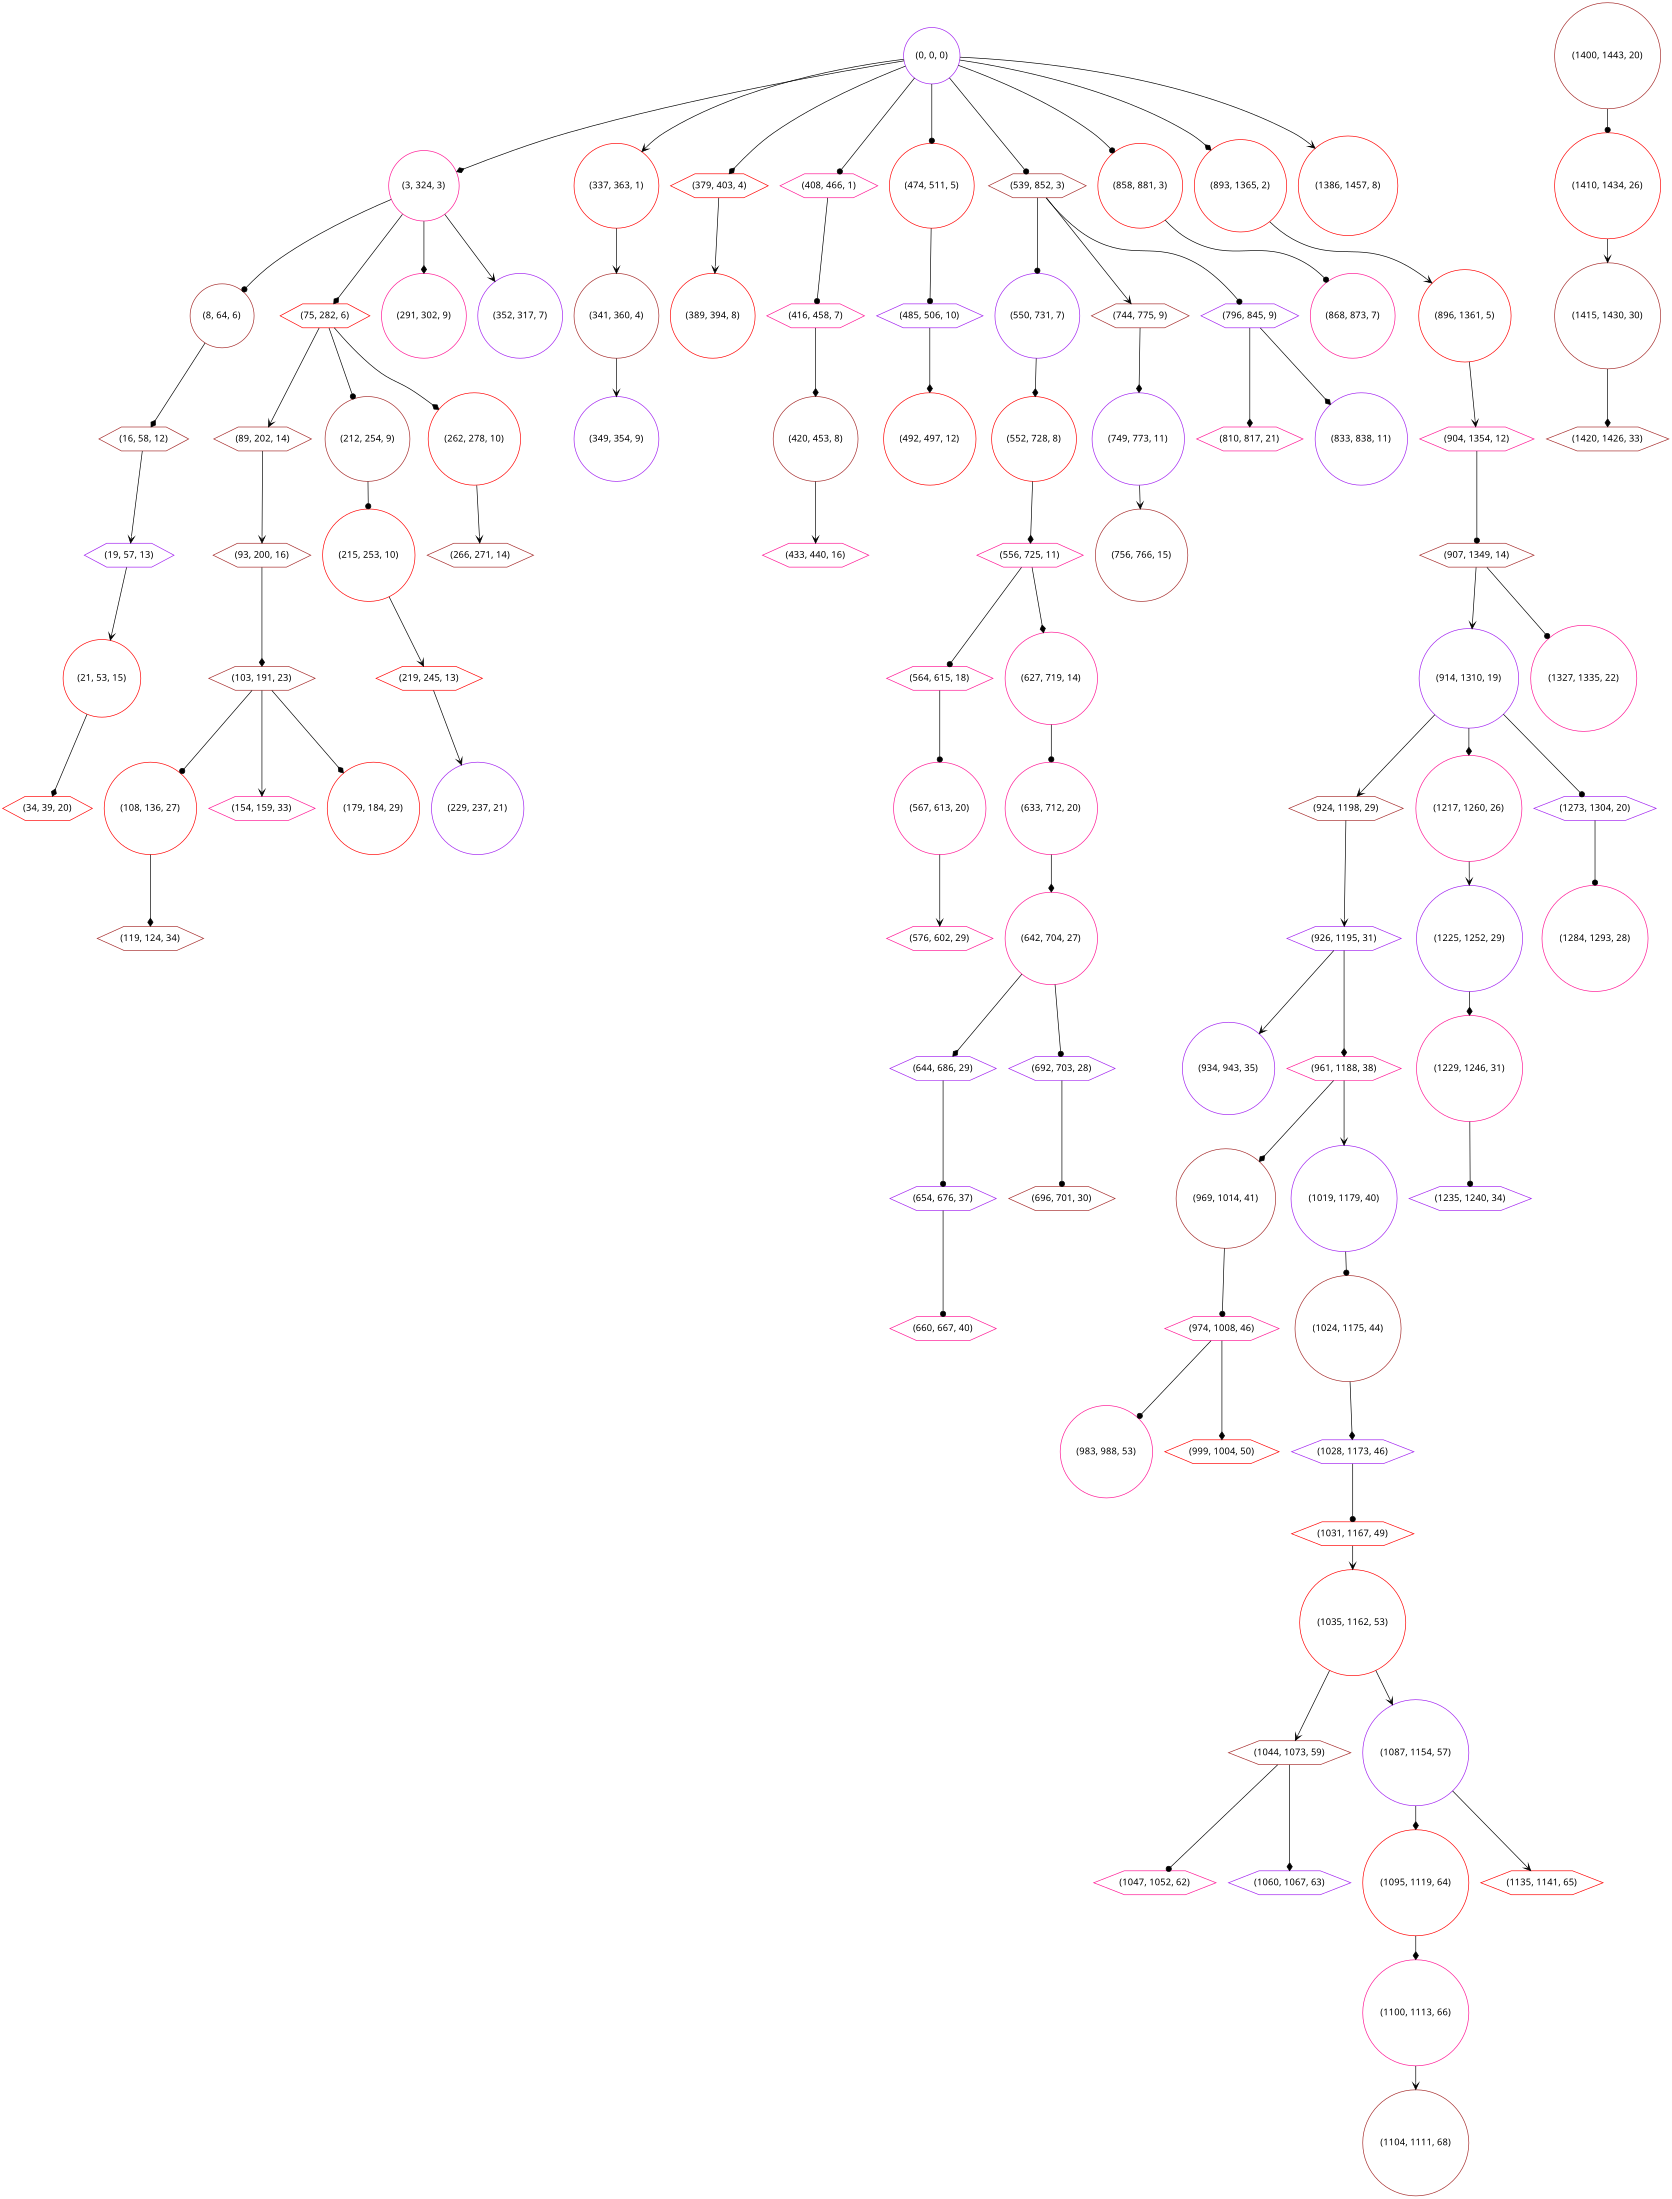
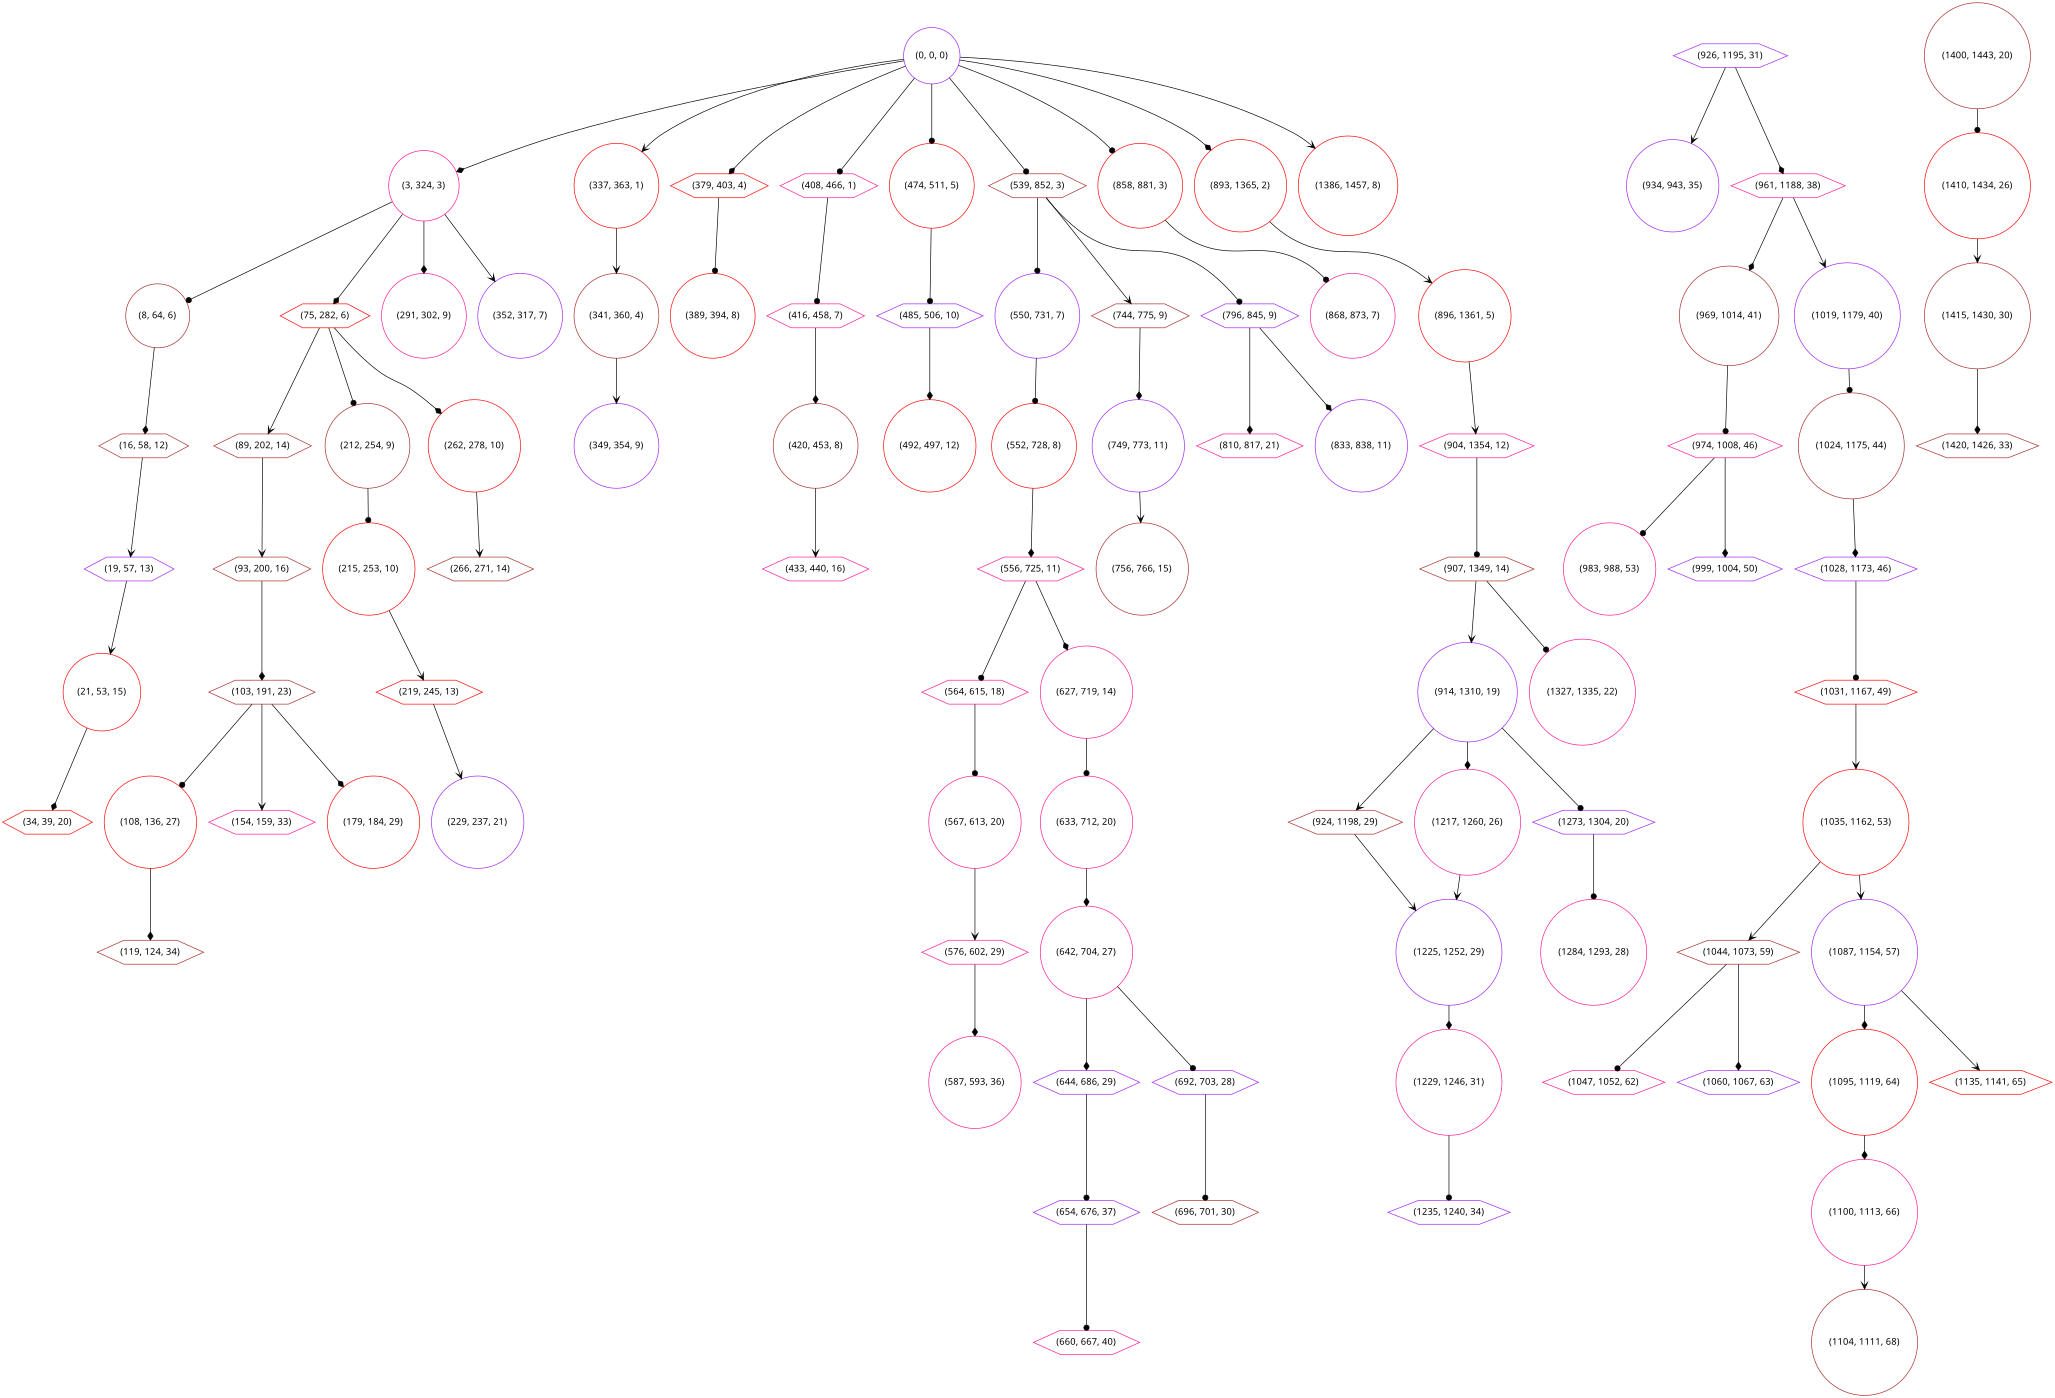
  digraph {
    fontname="Noto Sans"
    node [color=deeppink fontname="Noto Sans" shape=circle]
    edge [arrowhead=diamond fontname="Noto Sans"]
    "(0, 0, 0)" [color=purple]
    "(3, 324, 3)"
    "(337, 363, 1)" [color=red]
    "(379, 403, 4)" [color=red shape=hexagon]
    "(408, 466, 1)" [shape=hexagon]
    "(474, 511, 5)" [color=red]
    "(539, 852, 3)" [color=brown shape=hexagon]
    "(858, 881, 3)" [color=red]
    "(893, 1365, 2)" [color=red]
    "(1386, 1457, 8)" [color=red]
    "(8, 64, 6)" [color=brown]
    "(75, 282, 6)" [color=red shape=hexagon]
    "(291, 302, 9)"
    n14 [color=purple label="(352, 317, 7)"]
    "(341, 360, 4)" [color=brown]
    "(389, 394, 8)" [color=red]
    "(416, 458, 7)" [shape=hexagon]
    "(485, 506, 10)" [color=purple shape=hexagon]
    "(550, 731, 7)" [color=purple]
    "(744, 775, 9)" [color=brown shape=hexagon]
    "(796, 845, 9)" [color=purple shape=hexagon]
    "(868, 873, 7)"
    "(896, 1361, 5)" [color=red]
    "(16, 58, 12)" [color=brown shape=hexagon]
    "(89, 202, 14)" [color=brown shape=hexagon]
    "(212, 254, 9)" [color=brown]
    "(262, 278, 10)" [color=red]
    "(19, 57, 13)" [color=purple shape=hexagon]
    "(21, 53, 15)" [color=red]
    "(34, 39, 20)" [color=red shape=hexagon]
    "(93, 200, 16)" [color=brown shape=hexagon]
    "(215, 253, 10)" [color=red]
    "(266, 271, 14)" [color=brown shape=hexagon]
    "(103, 191, 23)" [color=brown shape=hexagon]
    "(108, 136, 27)" [color=red]
    "(154, 159, 33)" [shape=hexagon]
    "(179, 184, 29)" [color=red]
    "(119, 124, 34)" [color=brown shape=hexagon]
    "(219, 245, 13)" [color=red shape=hexagon]
    "(229, 237, 21)" [color=purple]
    "(349, 354, 9)" [color=purple]
    "(420, 453, 8)" [color=brown]
    "(433, 440, 16)" [shape=hexagon]
    "(492, 497, 12)" [color=red]
    "(552, 728, 8)" [color=red]
    "(749, 773, 11)" [color=purple]
    "(810, 817, 21)" [shape=hexagon]
    "(833, 838, 11)" [color=purple]
    "(556, 725, 11)" [shape=hexagon]
    "(564, 615, 18)" [shape=hexagon]
    "(627, 719, 14)"
    "(567, 613, 20)"
    "(633, 712, 20)"
    "(576, 602, 29)" [shape=hexagon]
+   "(587, 593, 36)"
    "(642, 704, 27)"
    "(644, 686, 29)" [color=purple shape=hexagon]
    "(692, 703, 28)" [color=purple shape=hexagon]
    "(654, 676, 37)" [color=purple shape=hexagon]
    "(696, 701, 30)" [color=brown shape=hexagon]
    "(660, 667, 40)" [shape=hexagon]
    "(756, 766, 15)" [color=brown]
    "(904, 1354, 12)" [shape=hexagon]
    "(907, 1349, 14)" [color=brown shape=hexagon]
    "(914, 1310, 19)" [color=purple]
    "(1327, 1335, 22)"
    "(924, 1198, 29)" [color=brown shape=hexagon]
    "(1217, 1260, 26)"
    "(1273, 1304, 20)" [color=purple shape=hexagon]
    "(926, 1195, 31)" [color=purple shape=hexagon]
    "(1225, 1252, 29)" [color=purple]
    "(1284, 1293, 28)"
    "(934, 943, 35)" [color=purple]
    n74 [label="(961, 1188, 38)" shape=hexagon]
    "(969, 1014, 41)" [color=brown]
    "(1019, 1179, 40)" [color=purple]
    "(974, 1008, 46)" [shape=hexagon]
    "(1024, 1175, 44)" [color=brown]
    "(983, 988, 53)"
-   "(999, 1004, 50)" [color=red shape=hexagon]
+   "(999, 1004, 50)" [color=purple shape=hexagon]
    "(1028, 1173, 46)" [color=purple shape=hexagon]
    "(1031, 1167, 49)" [color=red shape=hexagon]
    "(1035, 1162, 53)" [color=red]
    "(1044, 1073, 59)" [color=brown shape=hexagon]
    "(1087, 1154, 57)" [color=purple]
    "(1047, 1052, 62)" [shape=hexagon]
    "(1060, 1067, 63)" [color=purple shape=hexagon]
    "(1095, 1119, 64)" [color=red]
    "(1135, 1141, 65)" [color=red shape=hexagon]
    "(1100, 1113, 66)"
    "(1104, 1111, 68)" [color=brown]
    "(1229, 1246, 31)"
    "(1235, 1240, 34)" [color=purple shape=hexagon]
    "(1400, 1443, 20)" [color=brown]
    "(1410, 1434, 26)" [color=red]
    "(1415, 1430, 30)" [color=brown]
    "(1420, 1426, 33)" [color=brown shape=hexagon]
    "(0, 0, 0)" -> "(3, 324, 3)"
    "(0, 0, 0)" -> "(337, 363, 1)" [arrowhead=vee]
    "(0, 0, 0)" -> "(379, 403, 4)"
    "(0, 0, 0)" -> "(408, 466, 1)" [arrowhead=dot]
    "(0, 0, 0)" -> "(474, 511, 5)" [arrowhead=dot]
    "(0, 0, 0)" -> "(539, 852, 3)" [arrowhead=dot]
    "(0, 0, 0)" -> "(858, 881, 3)" [arrowhead=dot]
    "(0, 0, 0)" -> "(893, 1365, 2)"
    "(0, 0, 0)" -> "(1386, 1457, 8)" [arrowhead=vee]
    "(3, 324, 3)" -> "(8, 64, 6)" [arrowhead=dot]
    "(3, 324, 3)" -> "(75, 282, 6)"
    "(3, 324, 3)" -> "(291, 302, 9)"
    "(3, 324, 3)" -> n14 [arrowhead=vee]
    "(337, 363, 1)" -> "(341, 360, 4)" [arrowhead=vee]
-   "(379, 403, 4)" -> "(389, 394, 8)" [arrowhead=vee]
+   "(379, 403, 4)" -> "(389, 394, 8)" [arrowhead=dot]
    "(408, 466, 1)" -> "(416, 458, 7)" [arrowhead=dot]
    "(474, 511, 5)" -> "(485, 506, 10)" [arrowhead=dot]
    "(539, 852, 3)" -> "(550, 731, 7)" [arrowhead=dot]
    "(539, 852, 3)" -> "(744, 775, 9)" [arrowhead=vee]
    "(539, 852, 3)" -> "(796, 845, 9)" [arrowhead=dot]
    "(858, 881, 3)" -> "(868, 873, 7)" [arrowhead=dot]
    "(893, 1365, 2)" -> "(896, 1361, 5)" [arrowhead=vee]
    "(8, 64, 6)" -> "(16, 58, 12)"
    "(75, 282, 6)" -> "(89, 202, 14)" [arrowhead=vee]
    "(75, 282, 6)" -> "(212, 254, 9)" [arrowhead=dot]
    "(75, 282, 6)" -> "(262, 278, 10)"
    "(341, 360, 4)" -> "(349, 354, 9)" [arrowhead=vee]
    "(416, 458, 7)" -> "(420, 453, 8)"
    "(485, 506, 10)" -> "(492, 497, 12)"
-   "(550, 731, 7)" -> "(552, 728, 8)"
+   "(550, 731, 7)" -> "(552, 728, 8)" [arrowhead=dot]
    "(744, 775, 9)" -> "(749, 773, 11)"
    "(796, 845, 9)" -> "(810, 817, 21)"
    "(796, 845, 9)" -> "(833, 838, 11)"
    "(896, 1361, 5)" -> "(904, 1354, 12)" [arrowhead=vee]
    "(16, 58, 12)" -> "(19, 57, 13)" [arrowhead=vee]
    "(89, 202, 14)" -> "(93, 200, 16)" [arrowhead=vee]
    "(212, 254, 9)" -> "(215, 253, 10)" [arrowhead=dot]
    "(262, 278, 10)" -> "(266, 271, 14)" [arrowhead=vee]
    "(19, 57, 13)" -> "(21, 53, 15)" [arrowhead=vee]
    "(21, 53, 15)" -> "(34, 39, 20)"
    "(93, 200, 16)" -> "(103, 191, 23)"
    "(215, 253, 10)" -> "(219, 245, 13)" [arrowhead=vee]
    "(103, 191, 23)" -> "(108, 136, 27)" [arrowhead=dot]
    "(103, 191, 23)" -> "(154, 159, 33)" [arrowhead=vee]
    "(103, 191, 23)" -> "(179, 184, 29)"
    "(108, 136, 27)" -> "(119, 124, 34)"
    "(219, 245, 13)" -> "(229, 237, 21)" [arrowhead=vee]
    "(420, 453, 8)" -> "(433, 440, 16)" [arrowhead=vee]
    "(552, 728, 8)" -> "(556, 725, 11)"
    "(749, 773, 11)" -> "(756, 766, 15)" [arrowhead=vee]
    "(556, 725, 11)" -> "(564, 615, 18)" [arrowhead=dot]
    "(556, 725, 11)" -> "(627, 719, 14)"
    "(564, 615, 18)" -> "(567, 613, 20)" [arrowhead=dot]
    "(627, 719, 14)" -> "(633, 712, 20)" [arrowhead=dot]
    "(567, 613, 20)" -> "(576, 602, 29)" [arrowhead=vee]
    "(633, 712, 20)" -> "(642, 704, 27)"
+   "(576, 602, 29)" -> "(587, 593, 36)"
    "(642, 704, 27)" -> "(644, 686, 29)"
    "(642, 704, 27)" -> "(692, 703, 28)" [arrowhead=dot]
    "(644, 686, 29)" -> "(654, 676, 37)" [arrowhead=dot]
    "(692, 703, 28)" -> "(696, 701, 30)" [arrowhead=dot]
    "(654, 676, 37)" -> "(660, 667, 40)" [arrowhead=dot]
    "(904, 1354, 12)" -> "(907, 1349, 14)" [arrowhead=dot]
    "(907, 1349, 14)" -> "(914, 1310, 19)" [arrowhead=vee]
    "(907, 1349, 14)" -> "(1327, 1335, 22)" [arrowhead=dot]
    "(914, 1310, 19)" -> "(924, 1198, 29)" [arrowhead=vee]
    "(914, 1310, 19)" -> "(1217, 1260, 26)"
    "(914, 1310, 19)" -> "(1273, 1304, 20)" [arrowhead=dot]
-   "(924, 1198, 29)" -> "(926, 1195, 31)" [arrowhead=vee]
+   "(924, 1198, 29)" -> "(1225, 1252, 29)" [arrowhead=vee]
    "(1217, 1260, 26)" -> "(1225, 1252, 29)" [arrowhead=vee]
    "(1273, 1304, 20)" -> "(1284, 1293, 28)" [arrowhead=dot]
    "(926, 1195, 31)" -> "(934, 943, 35)" [arrowhead=vee]
    "(926, 1195, 31)" -> n74
    "(1225, 1252, 29)" -> "(1229, 1246, 31)"
    n74 -> "(969, 1014, 41)"
    n74 -> "(1019, 1179, 40)" [arrowhead=vee]
    "(969, 1014, 41)" -> "(974, 1008, 46)" [arrowhead=dot]
    "(1019, 1179, 40)" -> "(1024, 1175, 44)" [arrowhead=dot]
    "(974, 1008, 46)" -> "(983, 988, 53)" [arrowhead=dot]
    "(974, 1008, 46)" -> "(999, 1004, 50)"
    "(1024, 1175, 44)" -> "(1028, 1173, 46)"
    "(1028, 1173, 46)" -> "(1031, 1167, 49)" [arrowhead=dot]
    "(1031, 1167, 49)" -> "(1035, 1162, 53)" [arrowhead=vee]
    "(1035, 1162, 53)" -> "(1044, 1073, 59)" [arrowhead=vee]
    "(1035, 1162, 53)" -> "(1087, 1154, 57)" [arrowhead=vee]
    "(1044, 1073, 59)" -> "(1047, 1052, 62)" [arrowhead=dot]
    "(1044, 1073, 59)" -> "(1060, 1067, 63)"
    "(1087, 1154, 57)" -> "(1095, 1119, 64)"
    "(1087, 1154, 57)" -> "(1135, 1141, 65)" [arrowhead=vee]
    "(1095, 1119, 64)" -> "(1100, 1113, 66)"
    "(1100, 1113, 66)" -> "(1104, 1111, 68)" [arrowhead=vee]
    "(1229, 1246, 31)" -> "(1235, 1240, 34)" [arrowhead=dot]
    "(1400, 1443, 20)" -> "(1410, 1434, 26)" [arrowhead=dot]
    "(1410, 1434, 26)" -> "(1415, 1430, 30)" [arrowhead=vee]
    "(1415, 1430, 30)" -> "(1420, 1426, 33)"
  }
